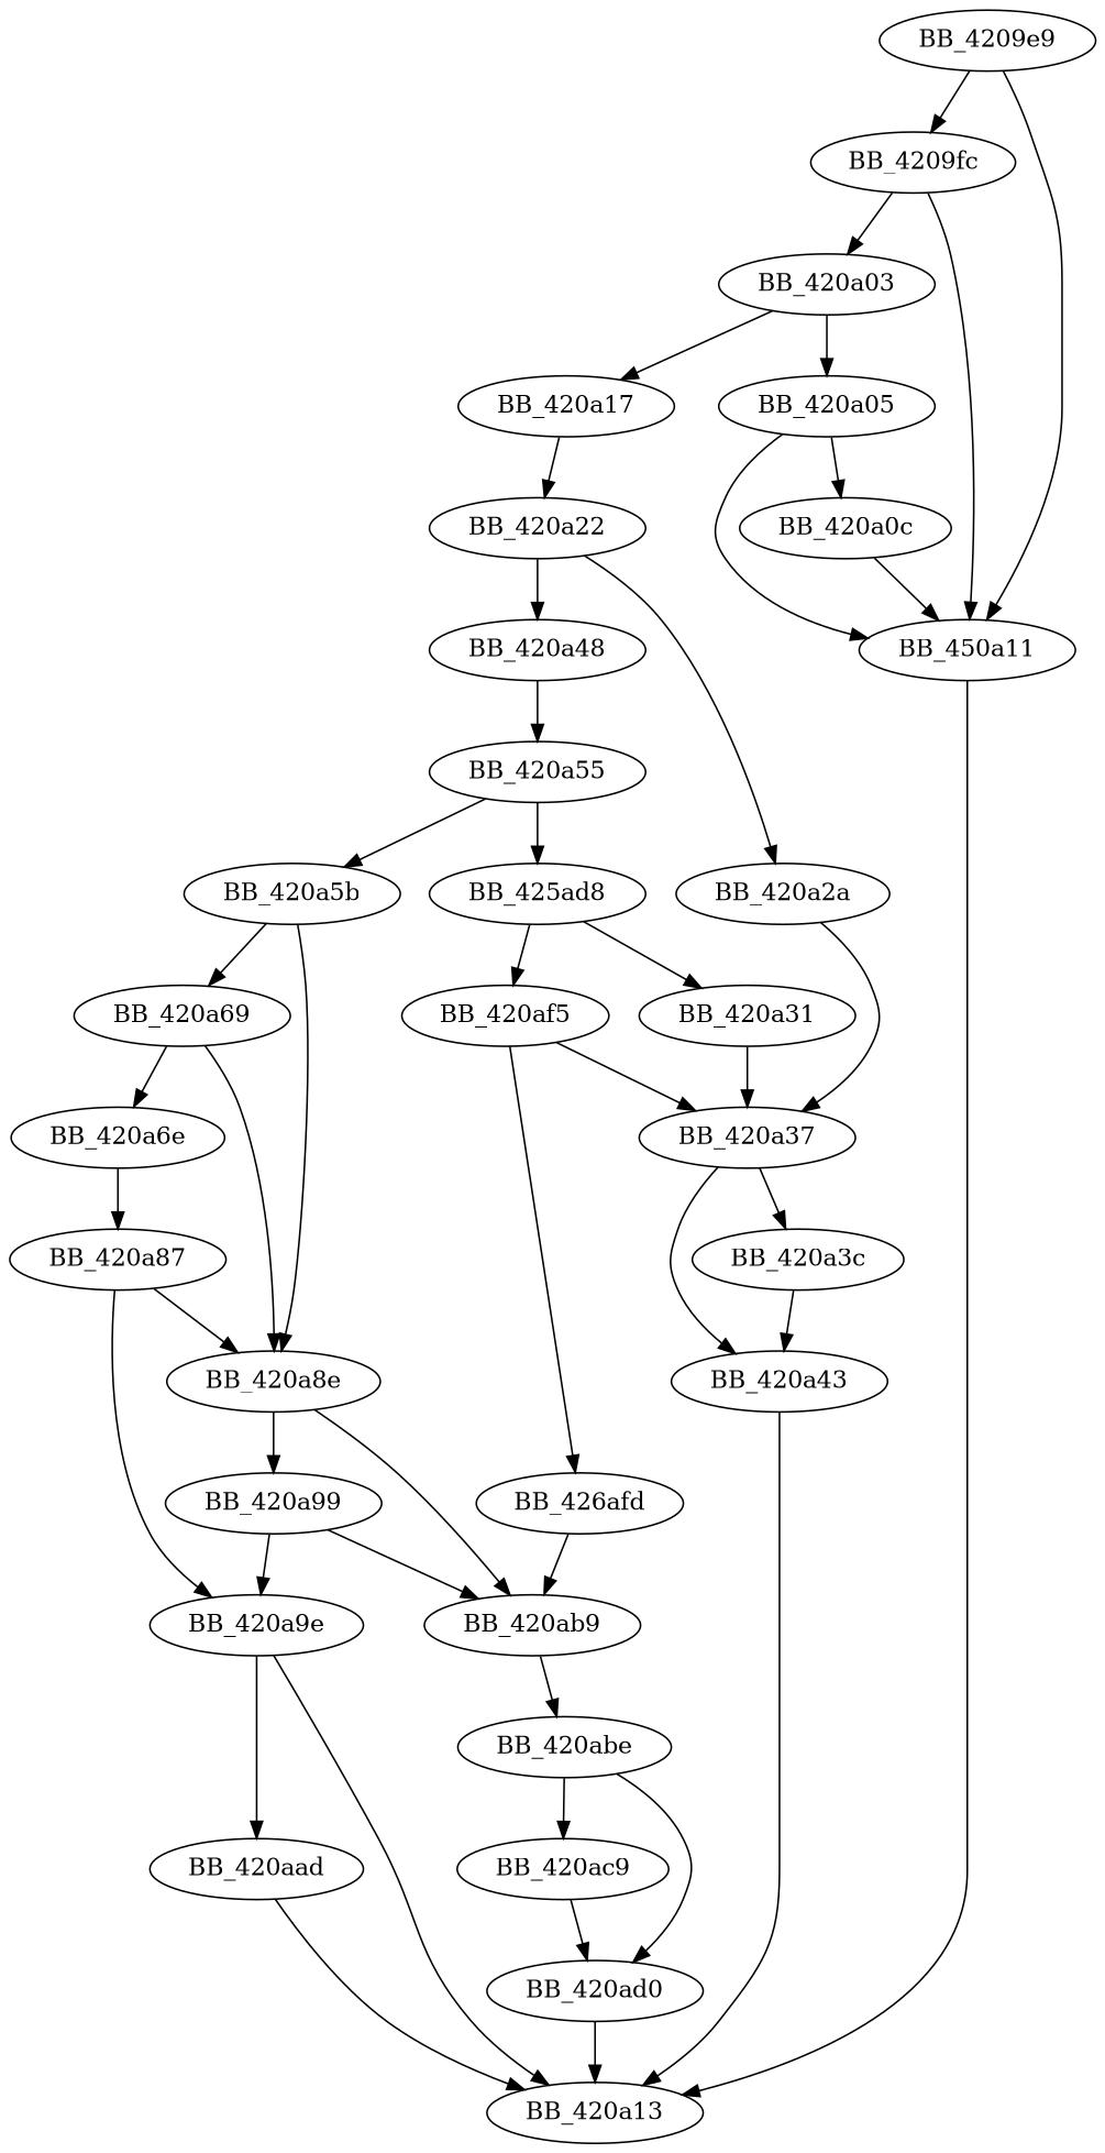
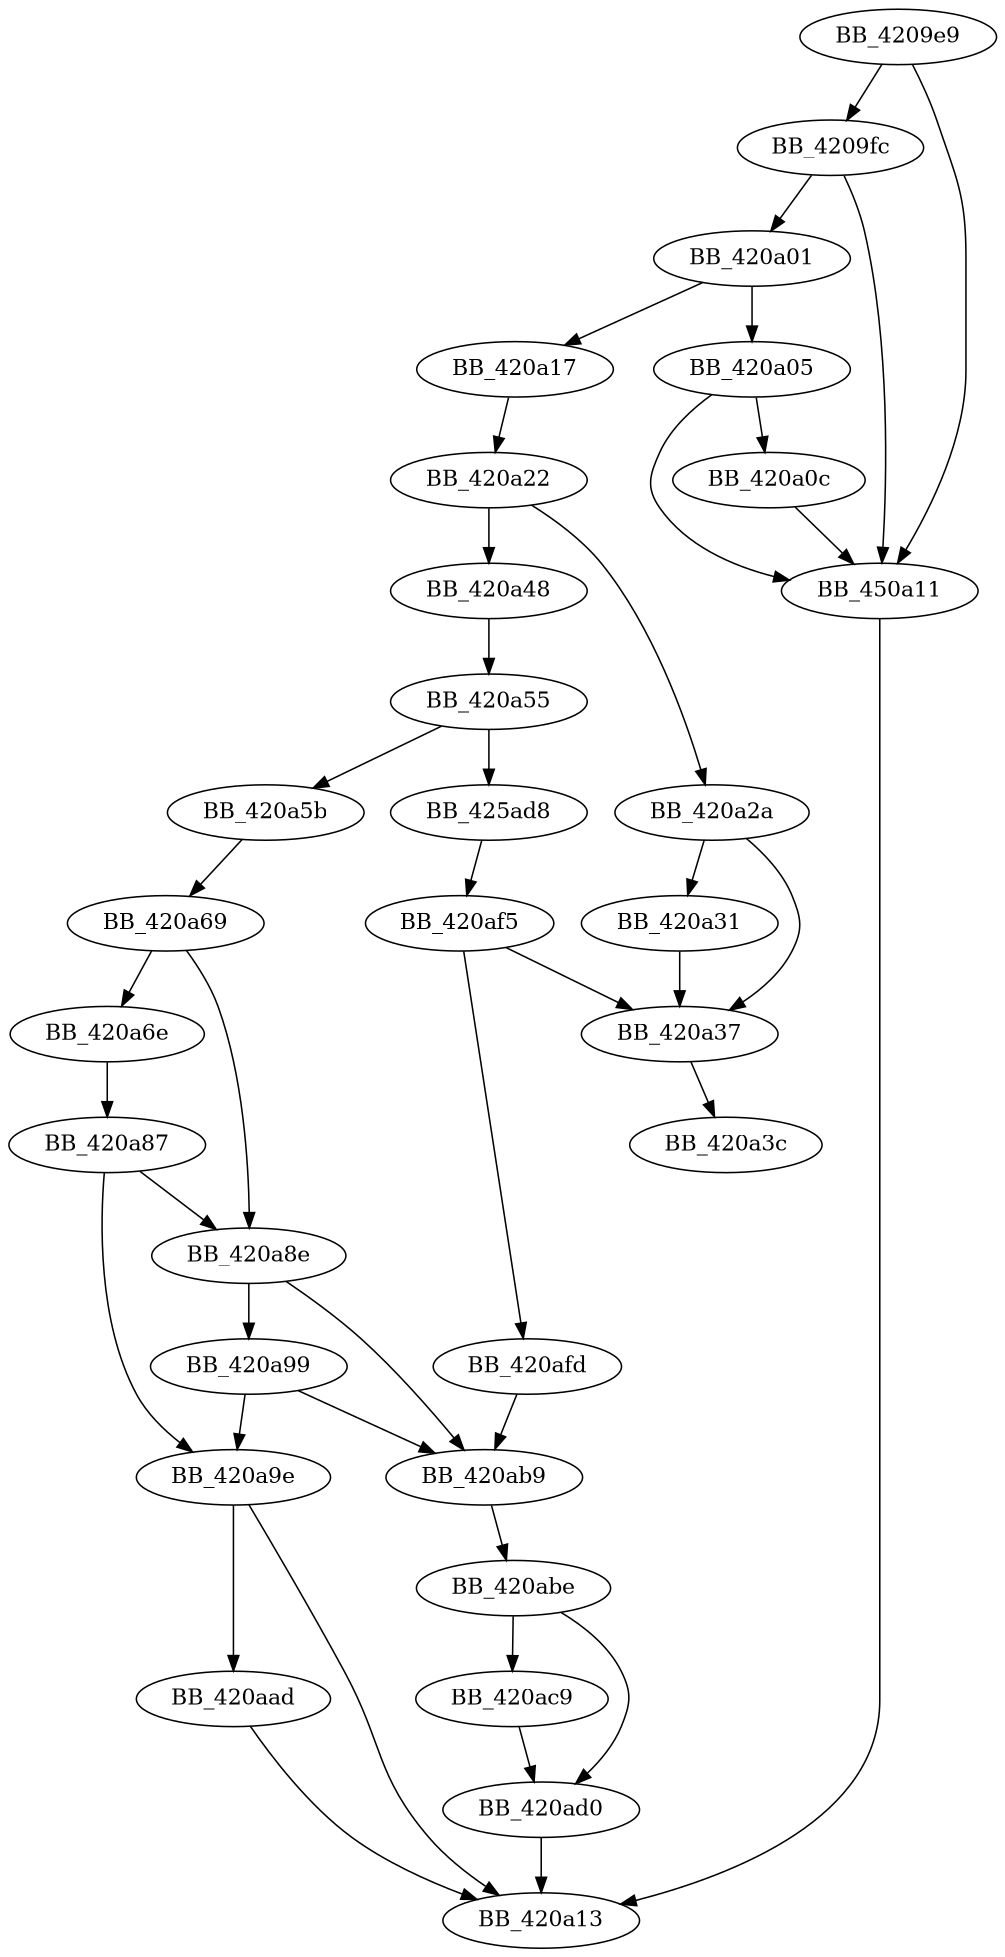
  digraph {
    BB_4209e9
    BB_4209fc
    n3 [label=BB_450a11]
-   BB_420a01 [label=BB_420a03]
+   BB_420a01
    BB_420a13
    BB_420a05
    BB_420a17
    BB_420a0c
    BB_420a22
    BB_420a2a
    BB_420a48
    BB_420a31
    BB_420a37
    BB_420a55
    BB_420a3c
-   BB_420a43
    BB_420a5b
    n18 [label=BB_425ad8]
    BB_420a69
    BB_420a8e
    BB_420af5
    BB_420a6e
    BB_420a99
    BB_420ab9
-   BB_420afd [label=BB_426afd]
+   BB_420afd
    BB_420a87
    BB_420a9e
    BB_420abe
    BB_420aad
    BB_420ac9
    BB_420ad0
    BB_4209e9 -> BB_4209fc
    BB_4209e9 -> n3
    BB_4209fc -> n3
    BB_4209fc -> BB_420a01
    n3 -> BB_420a13
    BB_420a01 -> BB_420a05
    BB_420a01 -> BB_420a17
    BB_420a05 -> n3
    BB_420a05 -> BB_420a0c
    BB_420a17 -> BB_420a22
    BB_420a0c -> n3
    BB_420a22 -> BB_420a2a
    BB_420a22 -> BB_420a48
-   n18 -> BB_420a31
+   BB_420a2a -> BB_420a31
    BB_420a2a -> BB_420a37
    BB_420a48 -> BB_420a55
    BB_420a31 -> BB_420a37
    BB_420a37 -> BB_420a3c
-   BB_420a37 -> BB_420a43
    BB_420a55 -> BB_420a5b
    BB_420a55 -> n18
-   BB_420a3c -> BB_420a43
-   BB_420a43 -> BB_420a13
    BB_420a5b -> BB_420a69
-   BB_420a5b -> BB_420a8e
    n18 -> BB_420af5
    BB_420a69 -> BB_420a8e
    BB_420a69 -> BB_420a6e
    BB_420a8e -> BB_420a99
    BB_420a8e -> BB_420ab9
    BB_420af5 -> BB_420a37
    BB_420af5 -> BB_420afd
    BB_420a6e -> BB_420a87
    BB_420a99 -> BB_420ab9
    BB_420a99 -> BB_420a9e
    BB_420ab9 -> BB_420abe
    BB_420afd -> BB_420ab9
    BB_420a87 -> BB_420a8e
    BB_420a87 -> BB_420a9e
    BB_420a9e -> BB_420a13
    BB_420a9e -> BB_420aad
    BB_420abe -> BB_420ac9
    BB_420abe -> BB_420ad0
    BB_420aad -> BB_420a13
    BB_420ac9 -> BB_420ad0
    BB_420ad0 -> BB_420a13
  }
